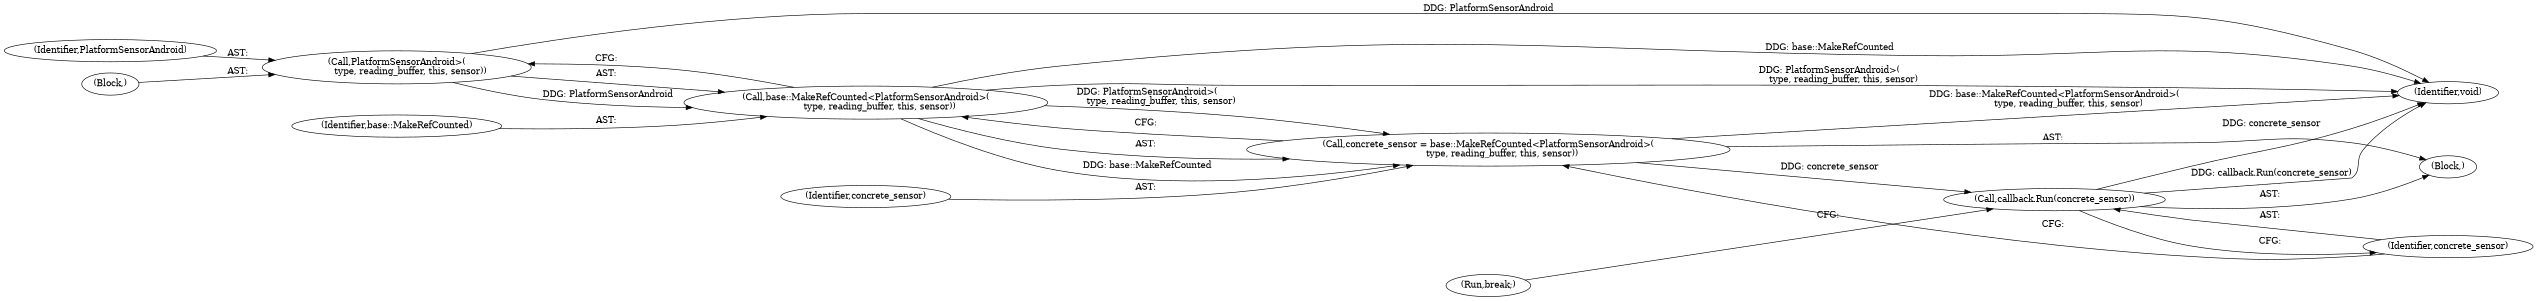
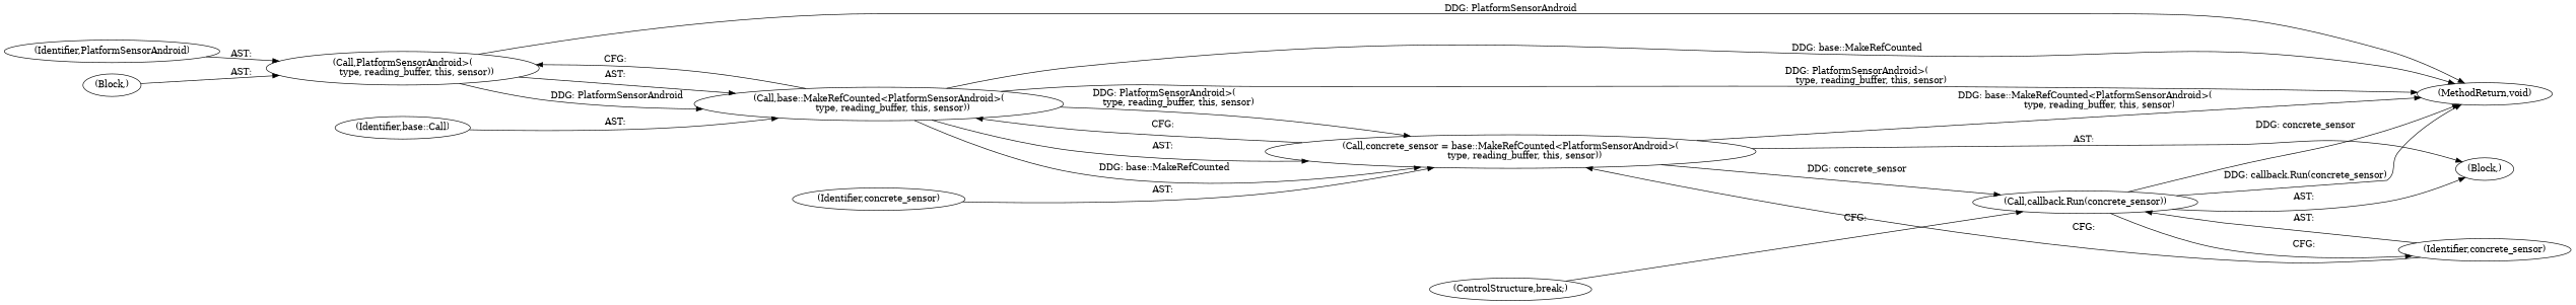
  digraph {
    rankdir=LR
    n1 [label="(Call,PlatformSensorAndroid>(\n          type, reading_buffer, this, sensor))"]
    n2 [label="(Call,base::MakeRefCounted<PlatformSensorAndroid>(\n          type, reading_buffer, this, sensor))"]
-   n3 [label="(Identifier,void)"]
+   n3 [label="(MethodReturn,void)"]
    n4 [label="(Call,concrete_sensor = base::MakeRefCounted<PlatformSensorAndroid>(\n          type, reading_buffer, this, sensor))"]
    n5 [label="(Call,callback.Run(concrete_sensor))"]
    n6 [label="(Block,)"]
    n7 [label="(Identifier,concrete_sensor)"]
-   n8 [label="(Identifier,base::MakeRefCounted)"]
-   n9 [label="(Run,break;)"]
+   n8 [label="(Identifier,base::Call)"]
+   n9 [label="(ControlStructure,break;)"]
    n10 [label="(Identifier,PlatformSensorAndroid)"]
    n11 [label="(Identifier,concrete_sensor)"]
    n12 [label="(Block,)"]
    n1 -> n2 [label="AST: "]
    n1 -> n2 [label="DDG: PlatformSensorAndroid"]
    n1 -> n3 [label="DDG: PlatformSensorAndroid"]
    n2 -> n1 [label="CFG: "]
    n2 -> n3 [label="DDG: base::MakeRefCounted"]
    n2 -> n3 [label="DDG: PlatformSensorAndroid>(\n          type, reading_buffer, this, sensor)"]
    n2 -> n4 [label="AST: "]
    n2 -> n4 [label="DDG: base::MakeRefCounted"]
    n2 -> n4 [label="DDG: PlatformSensorAndroid>(\n          type, reading_buffer, this, sensor)"]
    n4 -> n2 [label="CFG: "]
    n4 -> n3 [label="DDG: base::MakeRefCounted<PlatformSensorAndroid>(\n          type, reading_buffer, this, sensor)"]
    n4 -> n5 [label="DDG: concrete_sensor"]
    n4 -> n6 [label="AST: "]
    n5 -> n3 [label="DDG: concrete_sensor"]
    n5 -> n3 [label="DDG: callback.Run(concrete_sensor)"]
    n5 -> n6 [label="AST: "]
    n5 -> n7 [label="CFG: "]
    n7 -> n4 [label="CFG: "]
    n7 -> n5 [label="AST: "]
    n8 -> n2 [label="AST: "]
    n9 -> n5 [label="CFG: "]
    n10 -> n1 [label="AST: "]
    n11 -> n4 [label="AST: "]
    n12 -> n1 [label="AST: "]
  }
